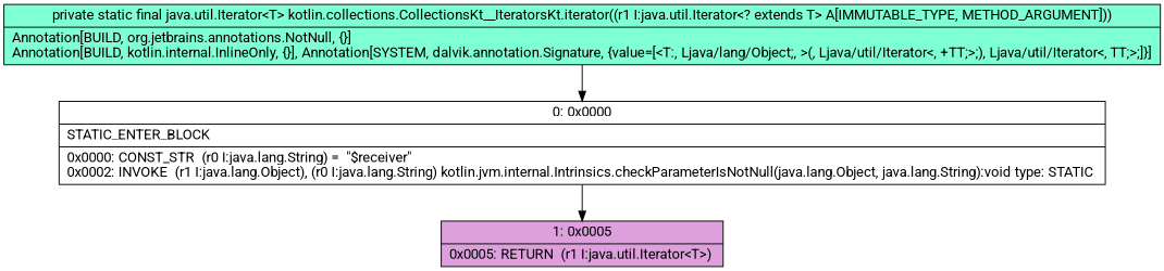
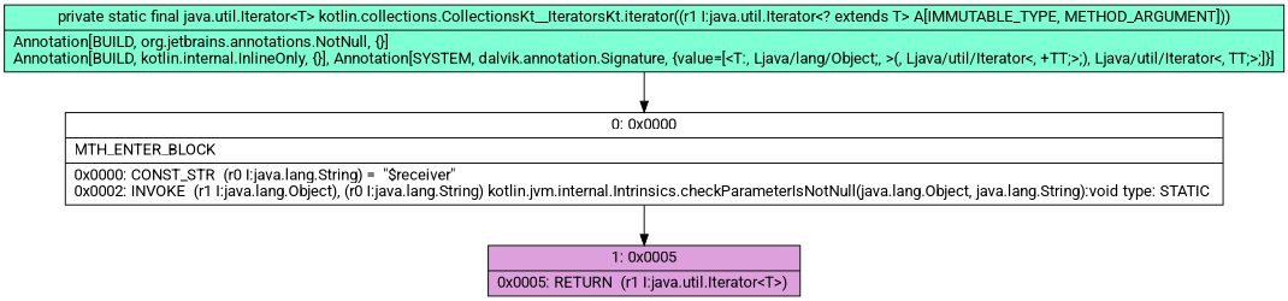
  digraph {
    fontname=Roboto
    node [shape=record style=filled fontname=Roboto]
    edge [style=solid fontname=Roboto]
-   n1 [label="{0\:\ 0x0000|STATIC_ENTER_BLOCK\l|0x0000: CONST_STR  (r0 I:java.lang.String) =  \"$receiver\" \l0x0002: INVOKE  (r1 I:java.lang.Object), (r0 I:java.lang.String) kotlin.jvm.internal.Intrinsics.checkParameterIsNotNull(java.lang.Object, java.lang.String):void type: STATIC \l}" fillcolor=white]
+   n1 [label="{0\:\ 0x0000|MTH_ENTER_BLOCK\l|0x0000: CONST_STR  (r0 I:java.lang.String) =  \"$receiver\" \l0x0002: INVOKE  (r1 I:java.lang.Object), (r0 I:java.lang.String) kotlin.jvm.internal.Intrinsics.checkParameterIsNotNull(java.lang.Object, java.lang.String):void type: STATIC \l}" fillcolor=white]
    n2 [label="{1\:\ 0x0005|0x0005: RETURN  (r1 I:java.util.Iterator\<T\>) \l}" fillcolor=plum]
    n3 [label="{private static final java.util.Iterator\<T\> kotlin.collections.CollectionsKt__IteratorsKt.iterator((r1 I:java.util.Iterator\<? extends T\> A[IMMUTABLE_TYPE, METHOD_ARGUMENT]))  | Annotation[BUILD, org.jetbrains.annotations.NotNull, \{\}]\lAnnotation[BUILD, kotlin.internal.InlineOnly, \{\}], Annotation[SYSTEM, dalvik.annotation.Signature, \{value=[\<T:, Ljava\/lang\/Object;, \>(, Ljava\/util\/Iterator\<, +TT;\>;), Ljava\/util\/Iterator\<, TT;\>;]\}]\l}" fillcolor=aquamarine]
    n1 -> n2
    n3 -> n1
  }
